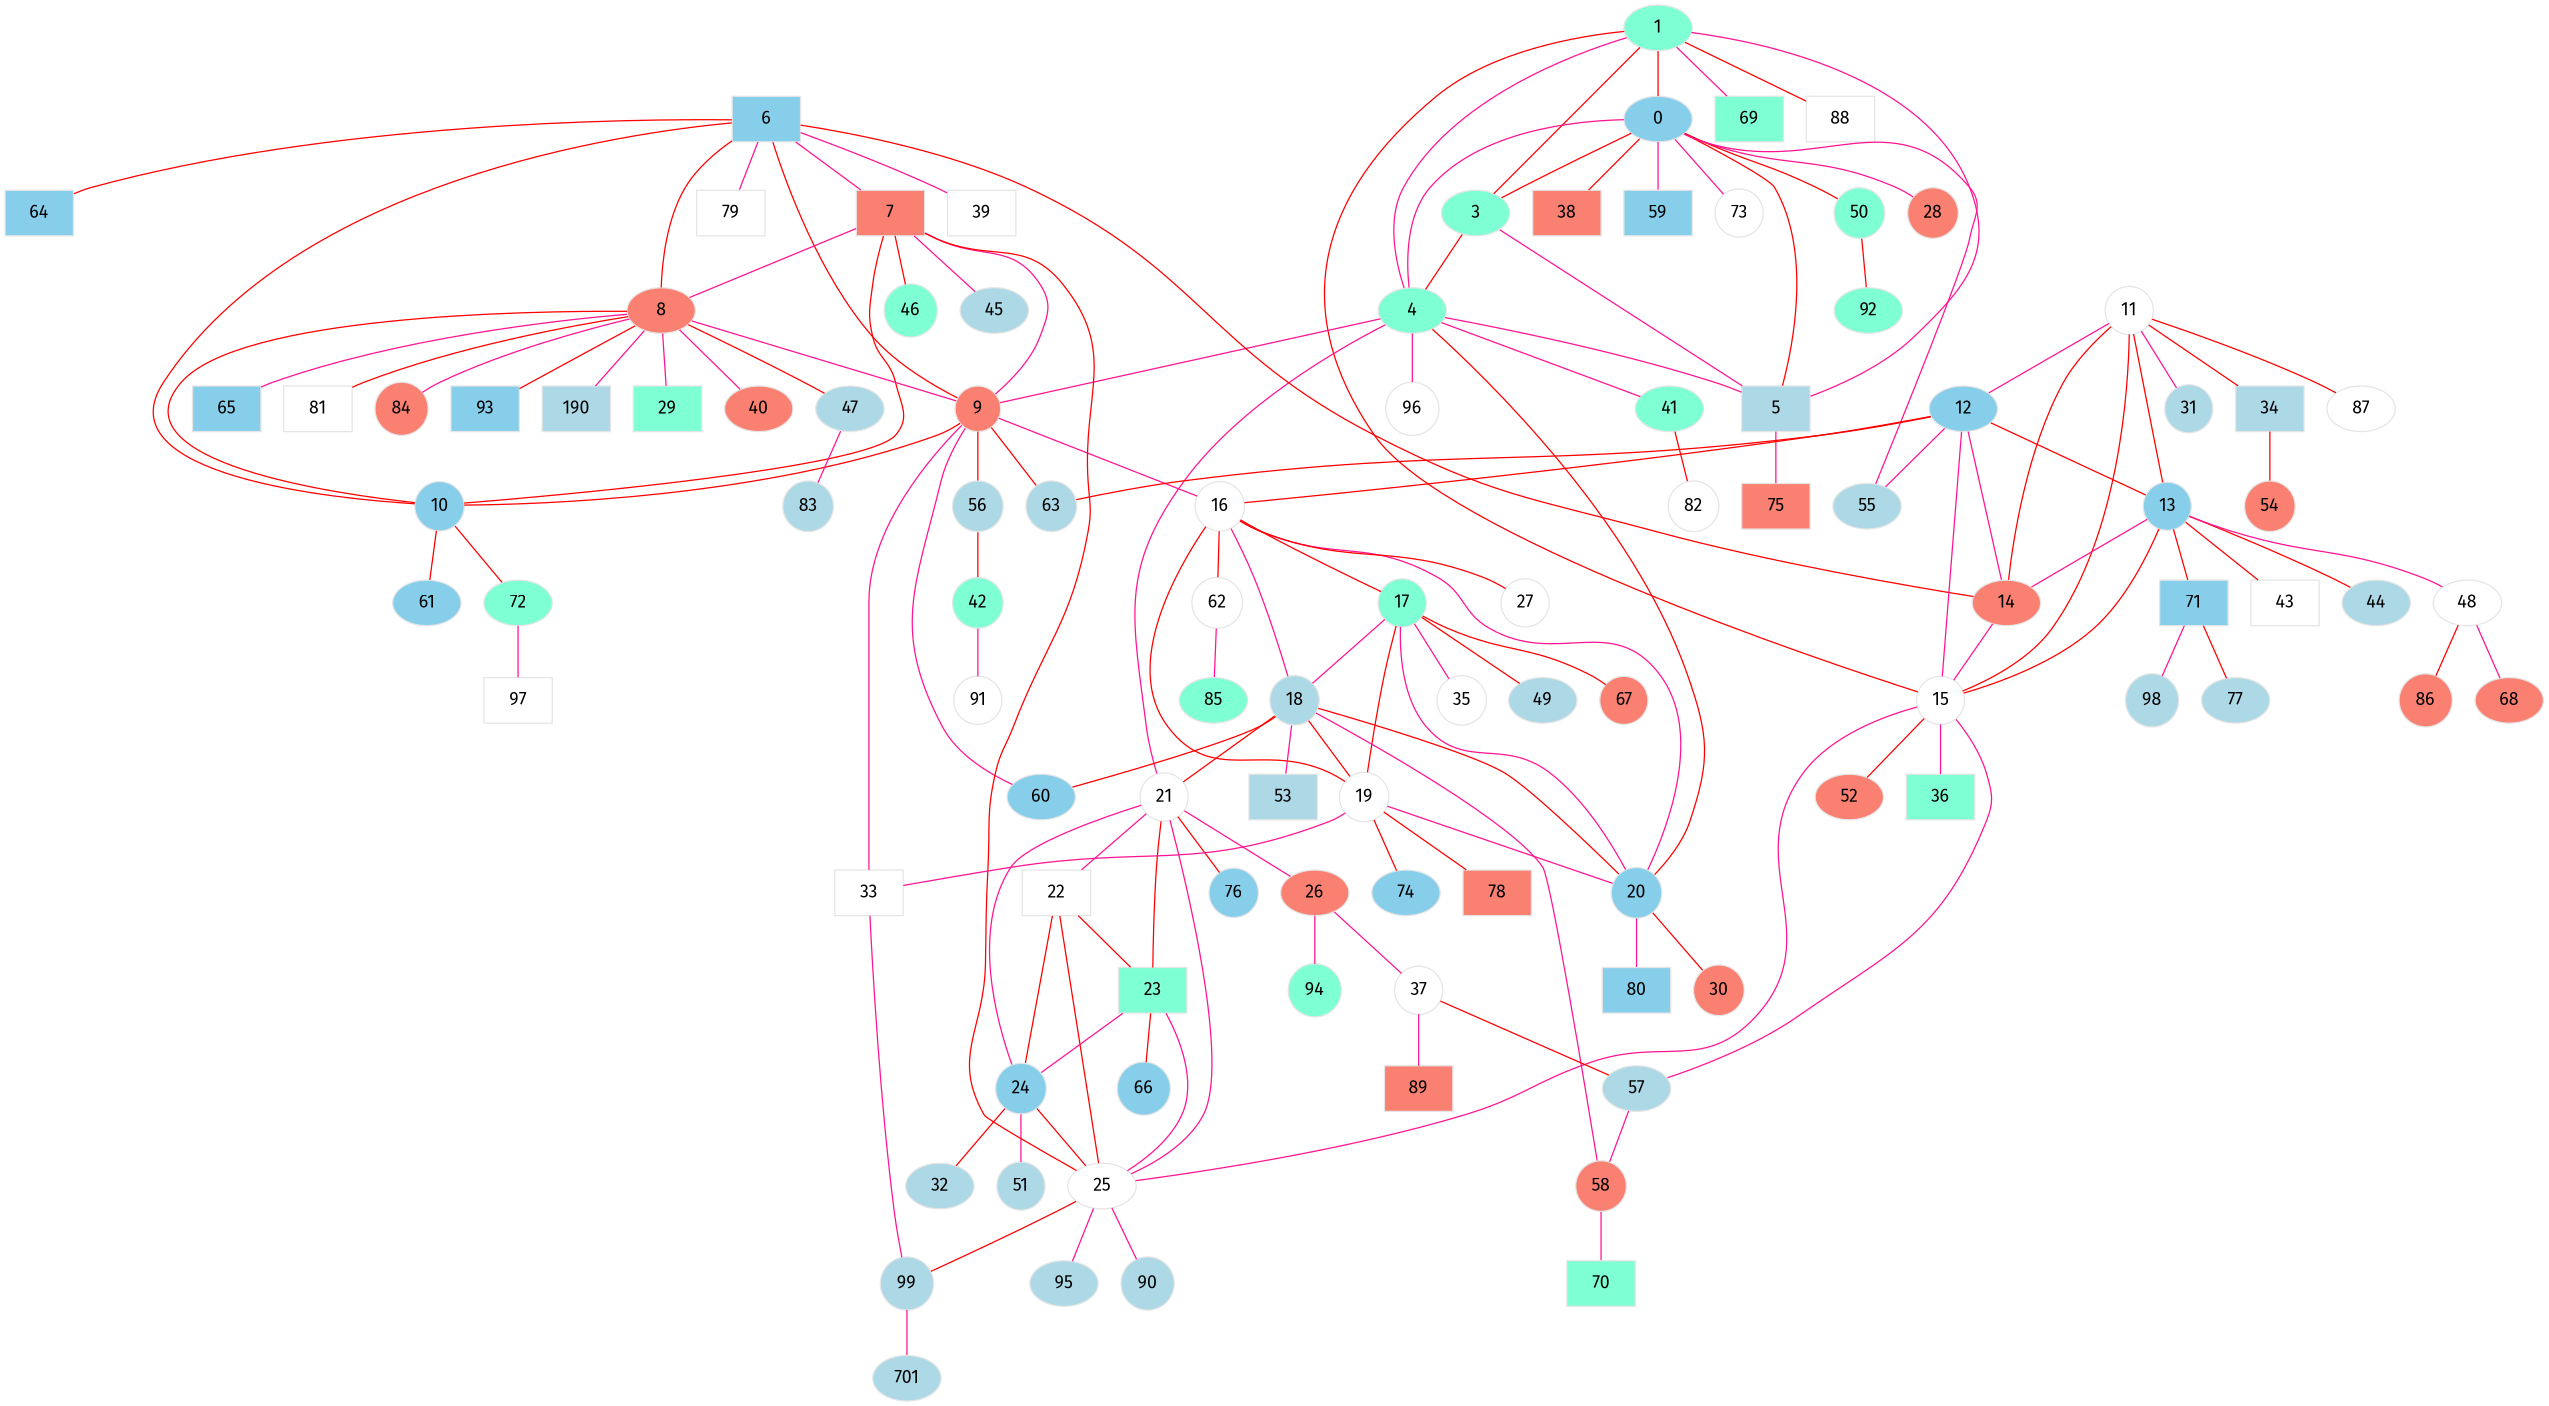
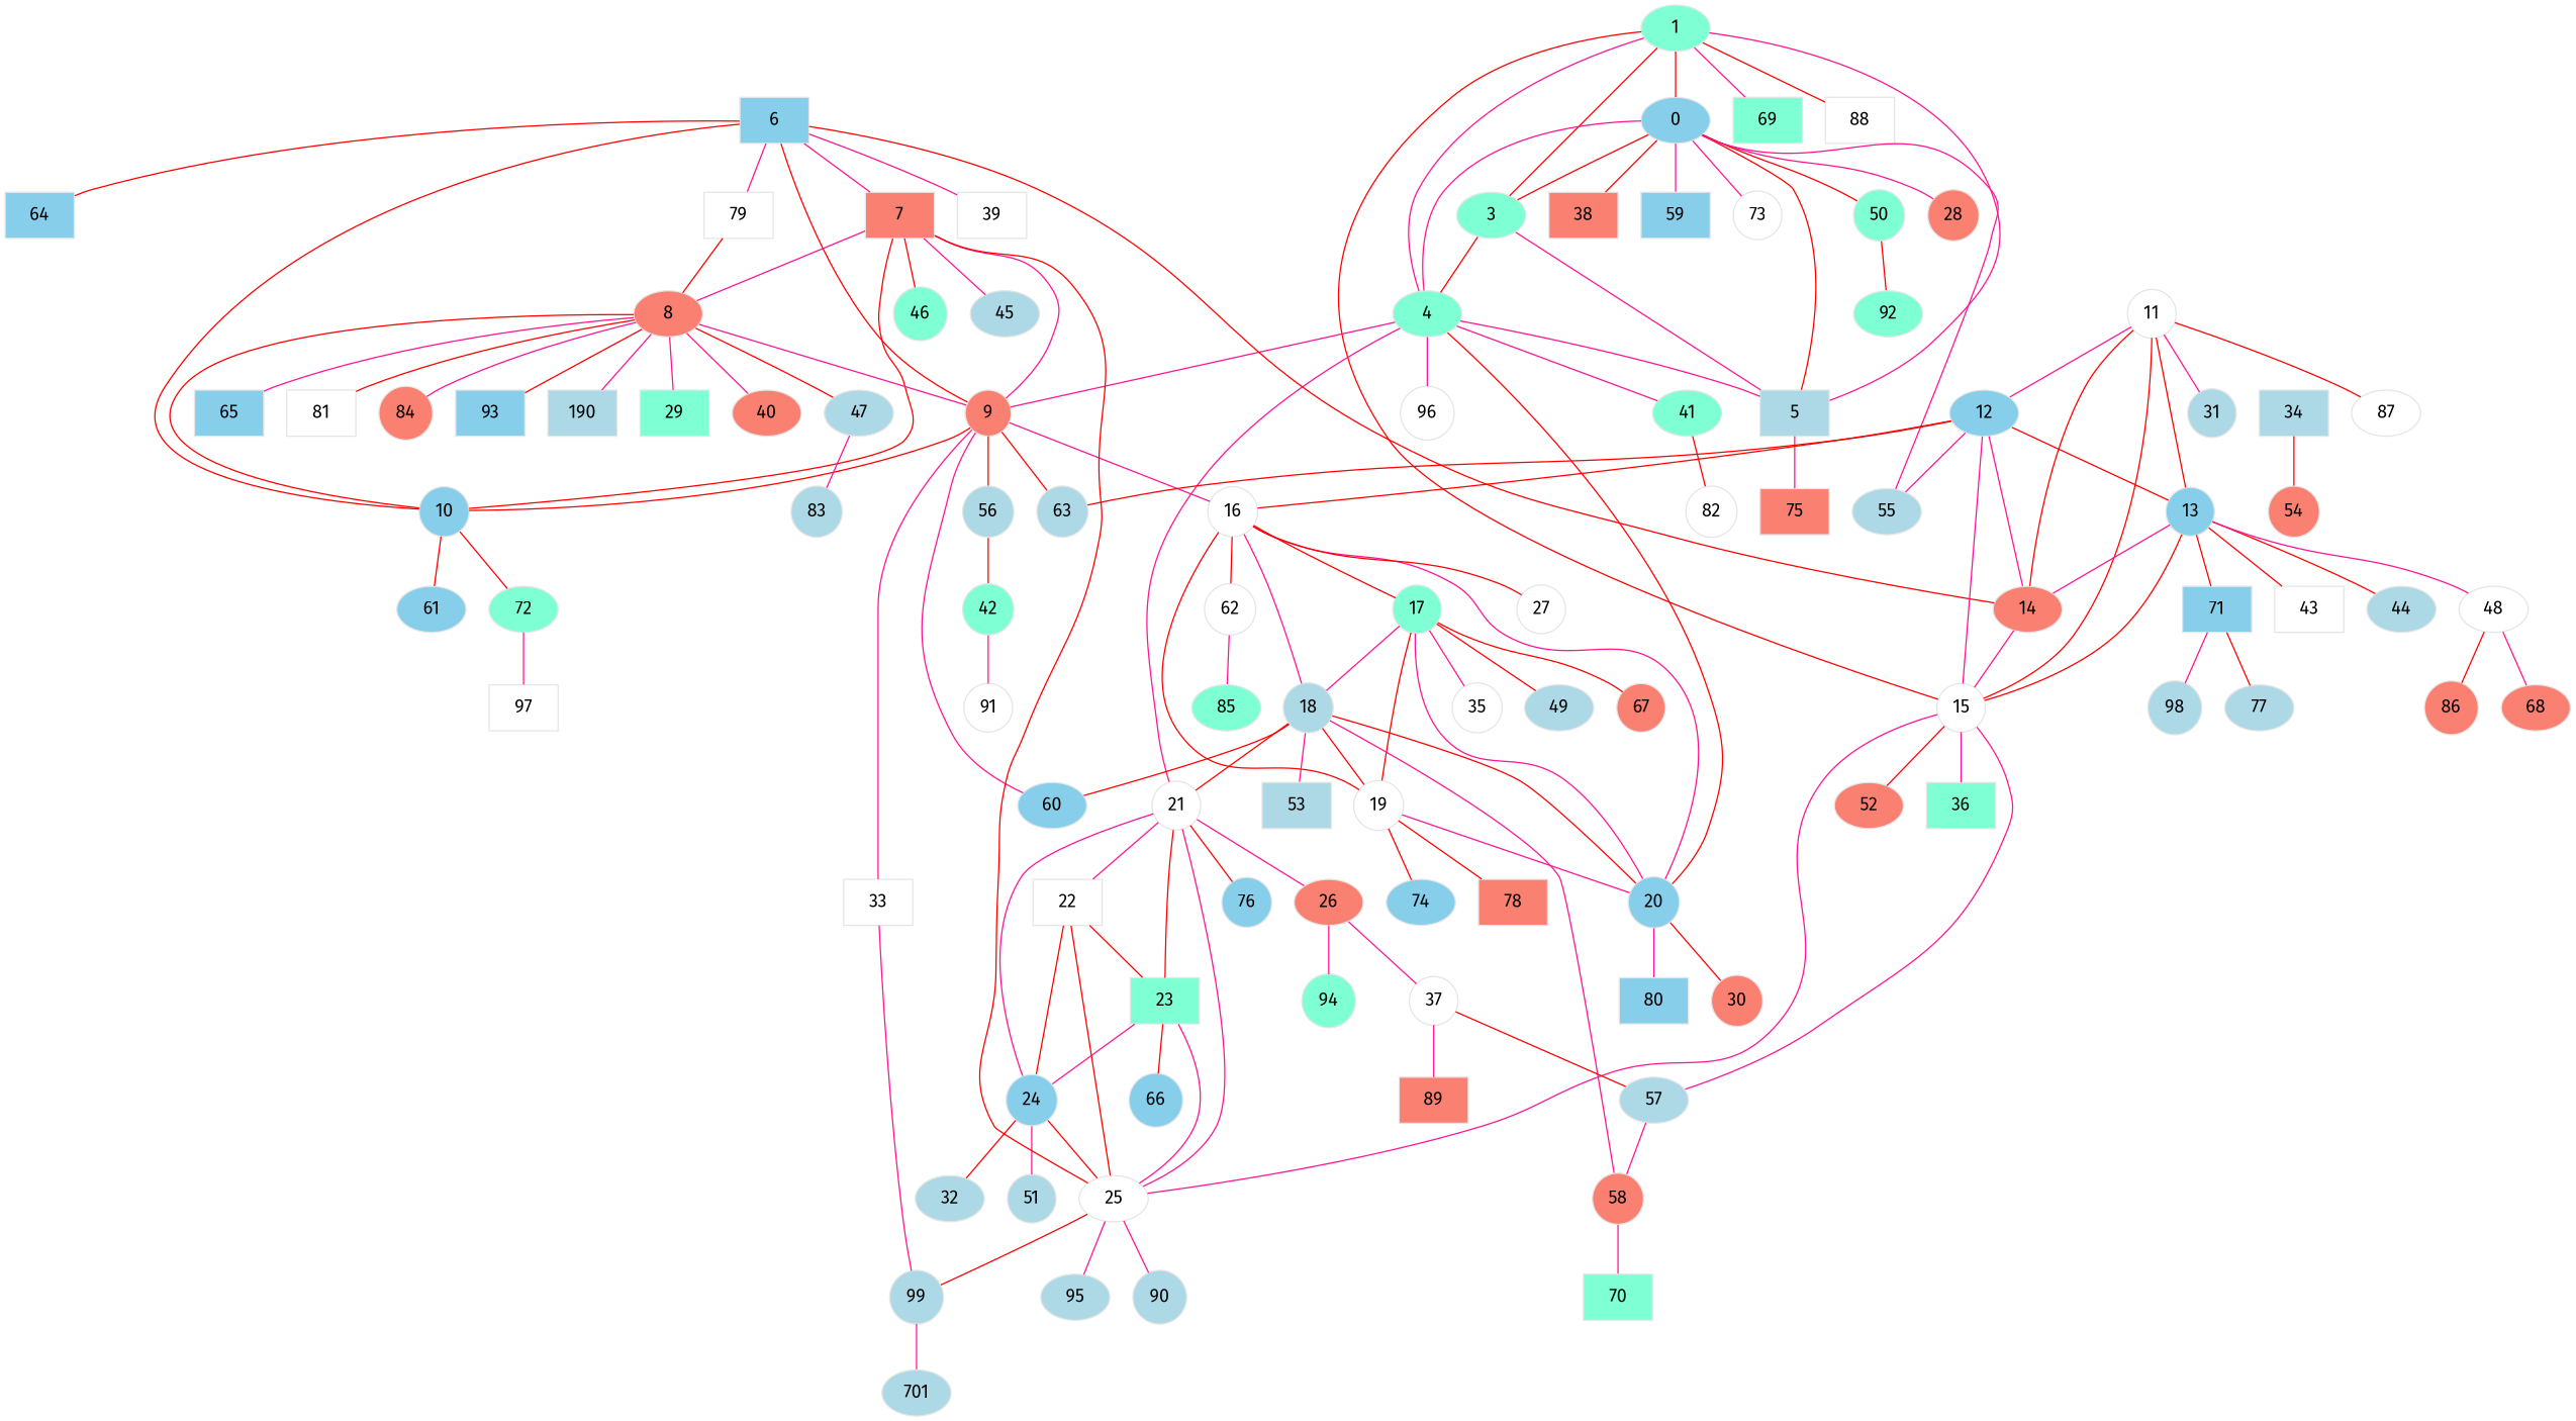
  graph {
    fontname="Fira Sans"
    node [color=gray90 fillcolor=white fontname="Fira Sans" shape=circle style=filled]
    edge [color=deeppink fontname="Fira Sans"]
    1 [fillcolor=aquamarine shape=ellipse]
    n2 [fillcolor=skyblue label=0 shape=ellipse]
    3 [fillcolor=aquamarine shape=ellipse]
    4 [fillcolor=aquamarine shape=ellipse]
    5 [fillcolor=lightblue shape=box]
    15
    69 [fillcolor=aquamarine shape=box]
    88 [shape=box]
    28 [fillcolor=salmon]
    38 [fillcolor=salmon shape=box]
    50 [fillcolor=aquamarine]
    55 [fillcolor=lightblue shape=ellipse]
    59 [fillcolor=skyblue shape=box]
    73
    9 [fillcolor=salmon]
    20 [fillcolor=skyblue]
    21
    41 [fillcolor=aquamarine shape=ellipse]
    96
    75 [fillcolor=salmon shape=box]
    25 [shape=ellipse]
    36 [fillcolor=aquamarine shape=box]
    52 [fillcolor=salmon shape=ellipse]
    57 [fillcolor=lightblue shape=ellipse]
    92 [fillcolor=aquamarine shape=ellipse]
    10 [fillcolor=skyblue]
    16
    33 [shape=box]
    56 [fillcolor=lightblue]
    60 [fillcolor=skyblue shape=ellipse]
    63 [fillcolor=lightblue]
    30 [fillcolor=salmon]
    80 [fillcolor=skyblue shape=box]
    22 [shape=box]
    23 [fillcolor=aquamarine shape=box]
    24 [fillcolor=skyblue]
    26 [fillcolor=salmon shape=ellipse]
    76 [fillcolor=skyblue]
    82
    6 [fillcolor=skyblue shape=box]
    7 [fillcolor=salmon shape=box]
    8 [fillcolor=salmon shape=ellipse]
    14 [fillcolor=salmon shape=ellipse]
    39 [shape=box]
    64 [fillcolor=skyblue shape=box]
    79 [shape=box]
    45 [fillcolor=lightblue shape=ellipse]
    46 [fillcolor=aquamarine]
    29 [fillcolor=aquamarine shape=box]
    40 [fillcolor=salmon shape=ellipse]
    47 [fillcolor=lightblue shape=ellipse]
    65 [fillcolor=skyblue shape=box]
    81 [shape=box]
    84 [fillcolor=salmon]
    93 [fillcolor=skyblue shape=box]
    n56 [fillcolor=lightblue label=190 shape=box]
    61 [fillcolor=skyblue shape=ellipse]
    72 [fillcolor=aquamarine shape=ellipse]
    90 [fillcolor=lightblue]
    95 [fillcolor=lightblue shape=ellipse]
    99 [fillcolor=lightblue]
    83 [fillcolor=lightblue]
    17 [fillcolor=aquamarine]
    18 [fillcolor=lightblue]
    19
    27
    62
    42 [fillcolor=aquamarine]
    91
    97 [shape=box]
    11
    12 [fillcolor=skyblue shape=ellipse]
    13 [fillcolor=skyblue]
    31 [fillcolor=lightblue]
    34 [fillcolor=lightblue shape=box]
    87 [shape=ellipse]
    43 [shape=box]
    44 [fillcolor=lightblue shape=ellipse]
    48 [shape=ellipse]
    71 [fillcolor=skyblue shape=box]
    54 [fillcolor=salmon]
    68 [fillcolor=salmon shape=ellipse]
    86 [fillcolor=salmon]
    77 [fillcolor=lightblue shape=ellipse]
    98 [fillcolor=lightblue]
    58 [fillcolor=salmon]
    35
    49 [fillcolor=lightblue shape=ellipse]
    67 [fillcolor=salmon]
    53 [fillcolor=lightblue shape=box]
    74 [fillcolor=skyblue shape=ellipse]
    78 [fillcolor=salmon shape=box]
    85 [fillcolor=aquamarine shape=ellipse]
    70 [fillcolor=aquamarine shape=box]
    66 [fillcolor=skyblue]
    32 [fillcolor=lightblue shape=ellipse]
    51 [fillcolor=lightblue]
    37
    94 [fillcolor=aquamarine]
    n100 [fillcolor=lightblue label=701 shape=ellipse]
    89 [fillcolor=salmon shape=box]
    1 -- n2 [color=red]
    1 -- 3 [color=red]
    1 -- 4
    1 -- 5
    1 -- 15 [color=red]
    1 -- 69
    1 -- 88 [color=red]
    n2 -- 3 [color=red]
    n2 -- 4
    n2 -- 5 [color=red]
    n2 -- 28
    n2 -- 38 [color=red]
    n2 -- 50 [color=red]
    n2 -- 55
    n2 -- 59
    n2 -- 73
    3 -- 4 [color=red]
    3 -- 5
    4 -- 5
    4 -- 9
    4 -- 20 [color=red]
    4 -- 21
    4 -- 41
    4 -- 96
    5 -- 75
    15 -- 25
    15 -- 36
    15 -- 52 [color=red]
    15 -- 57
    50 -- 92 [color=red]
    9 -- 10 [color=red]
    9 -- 16
    9 -- 33
    9 -- 56 [color=red]
    9 -- 60
    9 -- 63 [color=red]
    20 -- 30 [color=red]
    20 -- 80
    21 -- 25
    21 -- 22
    21 -- 23 [color=red]
    21 -- 24
    21 -- 26
    21 -- 76 [color=red]
    41 -- 82 [color=red]
    25 -- 90
    25 -- 95
    25 -- 99 [color=red]
    57 -- 58
    10 -- 61 [color=red]
    10 -- 72 [color=red]
    16 -- 20
    16 -- 17 [color=red]
    16 -- 18
    16 -- 19 [color=red]
    16 -- 27 [color=red]
    16 -- 62 [color=red]
    33 -- 99
    56 -- 42 [color=red]
    22 -- 25 [color=red]
    22 -- 23 [color=red]
    22 -- 24 [color=red]
    23 -- 25
    23 -- 24
    23 -- 66 [color=red]
    24 -- 25 [color=red]
    24 -- 32 [color=red]
    24 -- 51
    26 -- 37
    26 -- 94
    6 -- 9 [color=red]
    6 -- 10 [color=red]
    6 -- 7
-   6 -- 8 [color=red]
+   79 -- 8 [color=red]
    6 -- 14 [color=red]
    6 -- 39
    6 -- 64 [color=red]
    6 -- 79
    7 -- 9
    7 -- 25 [color=red]
    7 -- 10 [color=red]
    7 -- 8
    7 -- 45
    7 -- 46 [color=red]
    8 -- 9
    8 -- 10 [color=red]
    8 -- 29
    8 -- 40
    8 -- 47 [color=red]
    8 -- 65
    8 -- 81 [color=red]
    8 -- 84
    8 -- 93 [color=red]
    8 -- n56
    14 -- 15
    47 -- 83
    72 -- 97
    99 -- n100
    17 -- 20
    17 -- 18
    17 -- 19 [color=red]
    17 -- 35
    17 -- 49 [color=red]
    17 -- 67 [color=red]
    18 -- 20 [color=red]
    18 -- 21 [color=red]
    18 -- 60 [color=red]
    18 -- 19 [color=red]
    18 -- 58
    18 -- 53
    19 -- 20
-   19 -- 33
    19 -- 74 [color=red]
    19 -- 78 [color=red]
    62 -- 85
    42 -- 91
    11 -- 15 [color=red]
    11 -- 14 [color=red]
    11 -- 12
    11 -- 13 [color=red]
    11 -- 31
-   11 -- 34 [color=red]
    11 -- 87 [color=red]
    12 -- 15
    12 -- 55
    12 -- 16 [color=red]
    12 -- 63 [color=red]
    12 -- 14
    12 -- 13 [color=red]
    13 -- 15 [color=red]
    13 -- 14
    13 -- 43 [color=red]
    13 -- 44 [color=red]
    13 -- 48
    13 -- 71 [color=red]
    34 -- 54 [color=red]
    48 -- 68
    48 -- 86 [color=red]
    71 -- 77 [color=red]
    71 -- 98
    58 -- 70
    37 -- 57 [color=red]
    37 -- 89
  }
